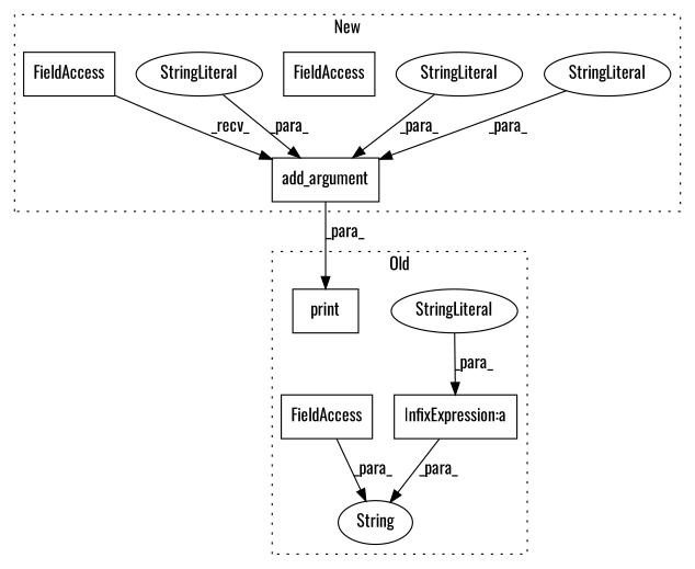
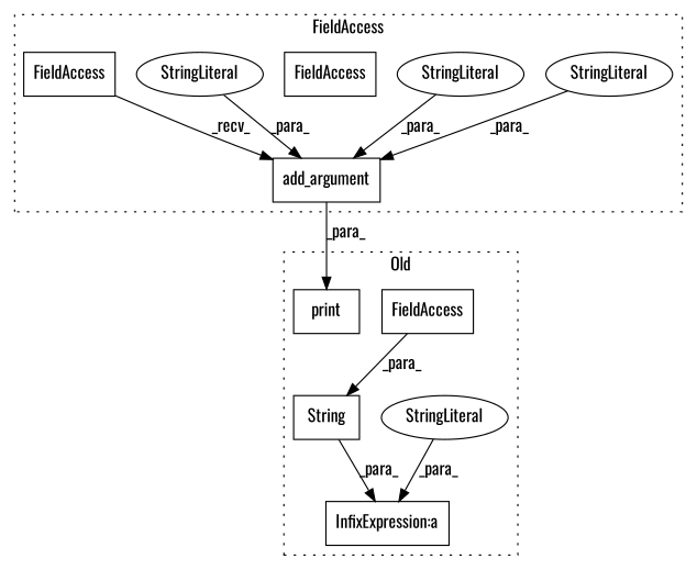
  digraph {
    fontname=Oswald
    node [a=45 fontname=Oswald l=6 s=1869 shape=box]
    edge [fontname=Oswald]
-   n1 [a=32 l="7,1" label=String s="2775,2791" shape=ellipse]
+   n1 [a=32 l="7,1" label=String s="2775,2791"]
    n2 [a=27 l=3 label="InfixExpression:a" s=2827]
    n3 [l=8 label=StringLiteral s=2830 shape=ellipse]
    n4 [a=22 l=9 label=FieldAccess s=2782]
    n5 [a=32 l="6,1" label=print s="2749,2852"]
    n6 [a=32 l="13,1" label=add_argument s="1876,2000"]
    n7 [l=14 label=StringLiteral s=1909 shape=ellipse]
    n8 [l=7 label=StringLiteral s=1959 shape=ellipse]
    n9 [a=22 label=FieldAccess]
    n10 [l=13 label=StringLiteral s=1895 shape=ellipse]
    n11 [a=22 label=FieldAccess]
    subgraph cluster_1 {
      label=Old
      style=dotted
      n1
      n2
      n3
      n4
      n5
    }
    subgraph cluster_2 {
-     label=New
+     label=FieldAccess
      style=dotted
      n6
      n7
      n8
      n9
      n10
      n11
    }
-   n2 -> n1 [label=_para_]
+   n1 -> n2 [label=_para_]
    n3 -> n2 [label=_para_]
    n4 -> n1 [label=_para_]
    n6 -> n5 [label=_para_]
    n7 -> n6 [label=_para_]
    n8 -> n6 [label=_para_]
    n10 -> n6 [label=_para_]
    n11 -> n6 [label=_recv_]
  }
